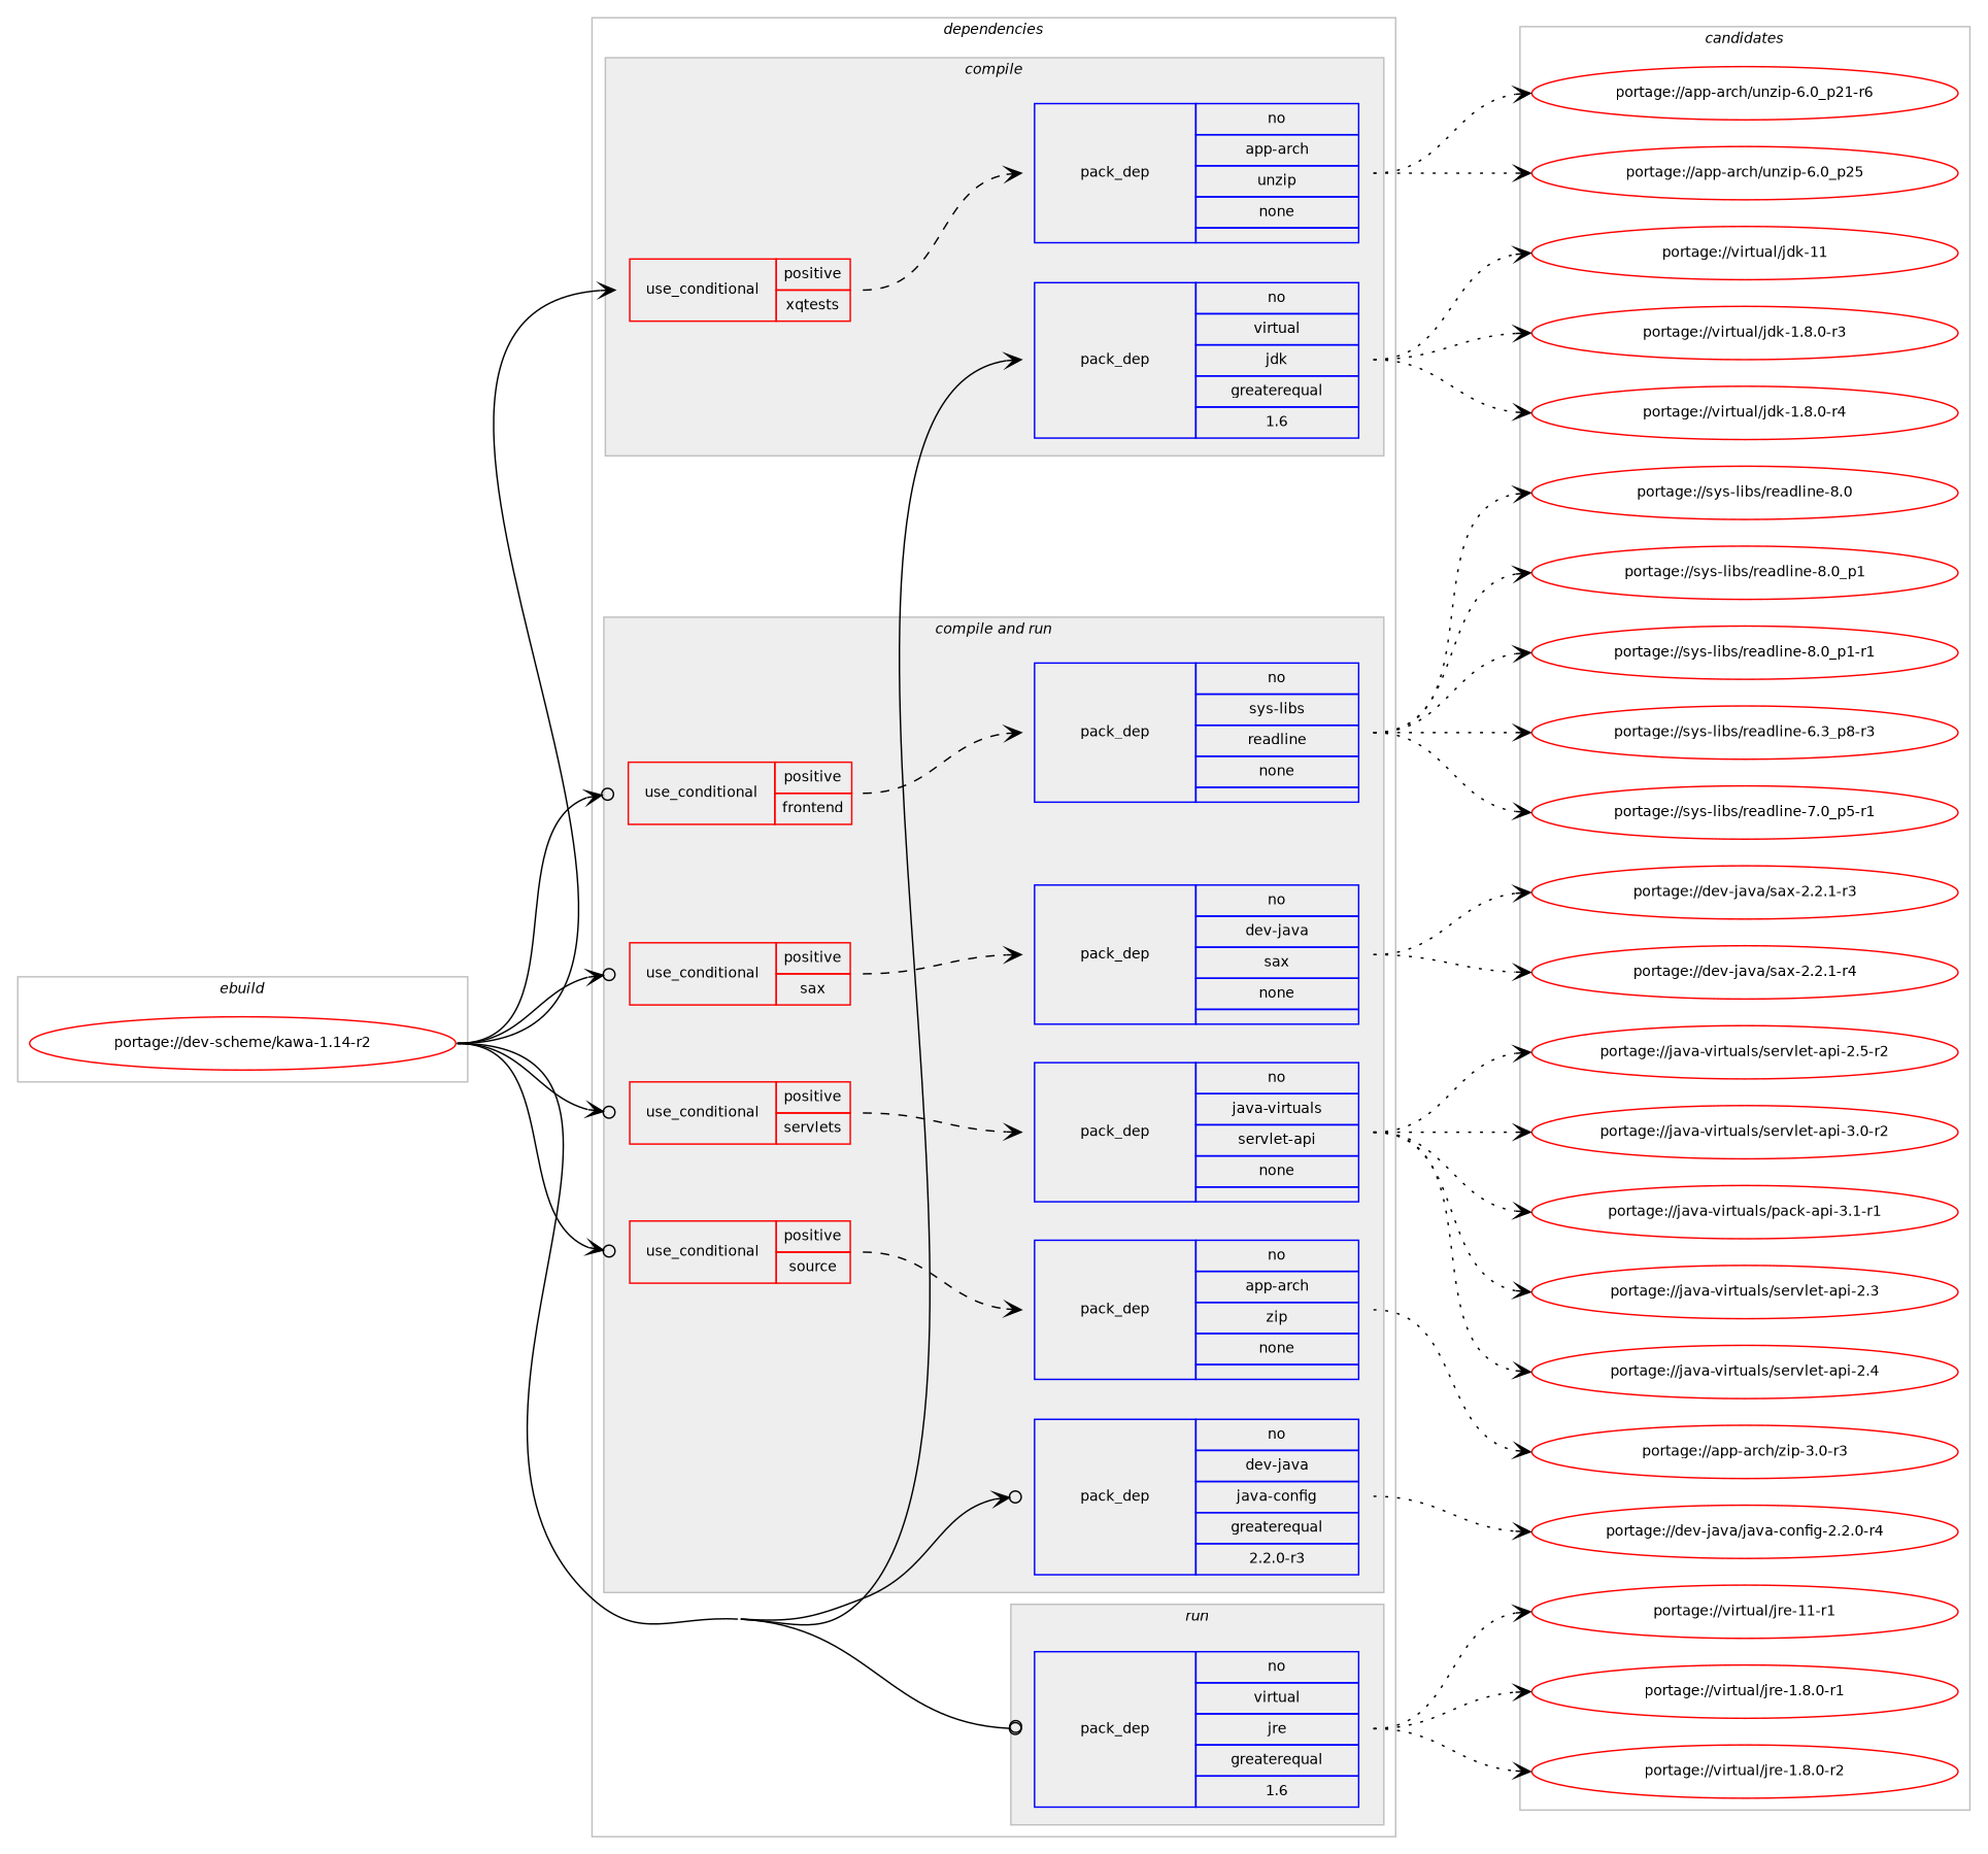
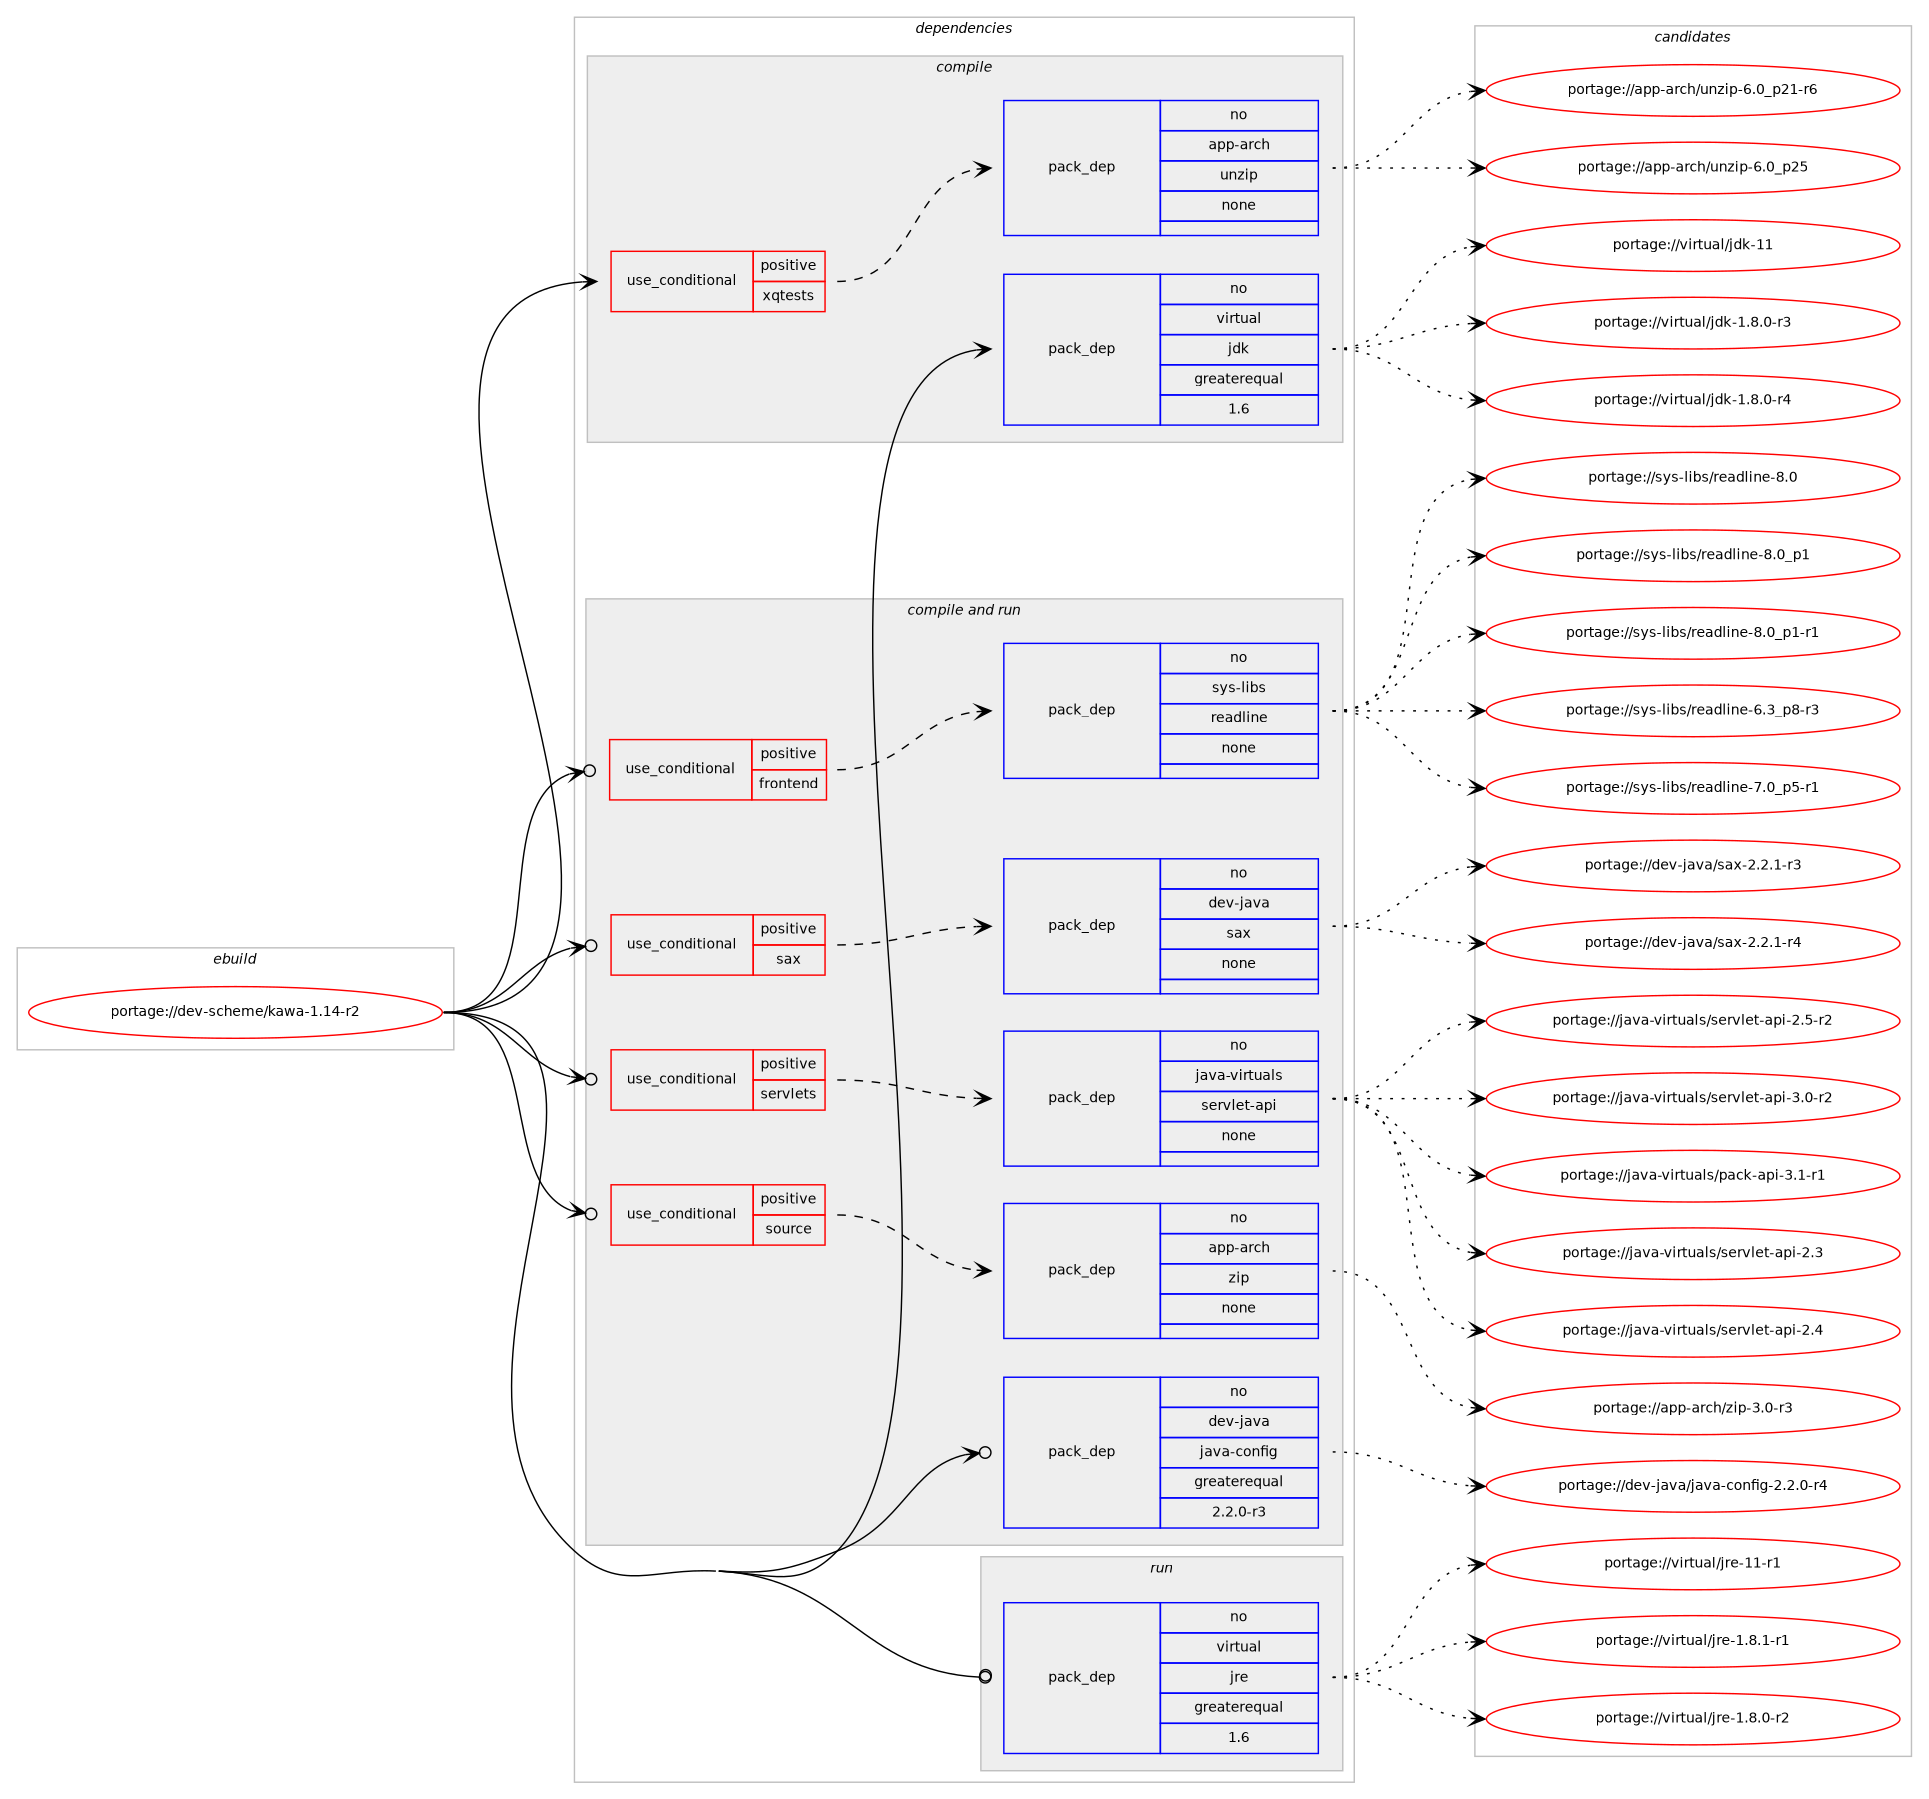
  digraph {
    compound=true
    concentrate=true
    fontname=Helvetica
    fontsize=10
    newrank=true
    rankdir=LR
    ranksep=1.5
    node [color=red fontname=Helvetica fontsize=10]
    edge [arrowhead=vee headport=w style=dotted tailport=e weight=100]
    n1 [label="portage://dev-scheme/kawa-1.14-r2" width=4]
    n2 [color=blue label=<<TABLE BORDER="0" CELLBORDER="1" CELLSPACING="0" CELLPADDING="4" WIDTH="220"><TR><TD ROWSPAN="6" CELLPADDING="30">pack_dep</TD></TR><TR><TD WIDTH="110">no</TD></TR><TR><TD>app-arch</TD></TR><TR><TD>unzip</TD></TR><TR><TD>none</TD></TR><TR><TD></TD></TR></TABLE>> shape=none]
    n3 [label=<<TABLE BORDER="0" CELLBORDER="1" CELLSPACING="0" CELLPADDING="4"><TR><TD ROWSPAN="3" CELLPADDING="10">use_conditional</TD></TR><TR><TD>positive</TD></TR><TR><TD>xqtests</TD></TR></TABLE>> shape=none]
    n4 [color=blue label=<<TABLE BORDER="0" CELLBORDER="1" CELLSPACING="0" CELLPADDING="4" WIDTH="220"><TR><TD ROWSPAN="6" CELLPADDING="30">pack_dep</TD></TR><TR><TD WIDTH="110">no</TD></TR><TR><TD>virtual</TD></TR><TR><TD>jdk</TD></TR><TR><TD>greaterequal</TD></TR><TR><TD>1.6</TD></TR></TABLE>> shape=none]
    n5 [color=blue label=<<TABLE BORDER="0" CELLBORDER="1" CELLSPACING="0" CELLPADDING="4" WIDTH="220"><TR><TD ROWSPAN="6" CELLPADDING="30">pack_dep</TD></TR><TR><TD WIDTH="110">no</TD></TR><TR><TD>sys-libs</TD></TR><TR><TD>readline</TD></TR><TR><TD>none</TD></TR><TR><TD></TD></TR></TABLE>> shape=none]
    n6 [label=<<TABLE BORDER="0" CELLBORDER="1" CELLSPACING="0" CELLPADDING="4"><TR><TD ROWSPAN="3" CELLPADDING="10">use_conditional</TD></TR><TR><TD>positive</TD></TR><TR><TD>frontend</TD></TR></TABLE>> shape=none]
    n7 [color=blue label=<<TABLE BORDER="0" CELLBORDER="1" CELLSPACING="0" CELLPADDING="4" WIDTH="220"><TR><TD ROWSPAN="6" CELLPADDING="30">pack_dep</TD></TR><TR><TD WIDTH="110">no</TD></TR><TR><TD>dev-java</TD></TR><TR><TD>sax</TD></TR><TR><TD>none</TD></TR><TR><TD></TD></TR></TABLE>> shape=none]
    n8 [label=<<TABLE BORDER="0" CELLBORDER="1" CELLSPACING="0" CELLPADDING="4"><TR><TD ROWSPAN="3" CELLPADDING="10">use_conditional</TD></TR><TR><TD>positive</TD></TR><TR><TD>sax</TD></TR></TABLE>> shape=none]
    n9 [color=blue label=<<TABLE BORDER="0" CELLBORDER="1" CELLSPACING="0" CELLPADDING="4" WIDTH="220"><TR><TD ROWSPAN="6" CELLPADDING="30">pack_dep</TD></TR><TR><TD WIDTH="110">no</TD></TR><TR><TD>java-virtuals</TD></TR><TR><TD>servlet-api</TD></TR><TR><TD>none</TD></TR><TR><TD></TD></TR></TABLE>> shape=none]
    n10 [label=<<TABLE BORDER="0" CELLBORDER="1" CELLSPACING="0" CELLPADDING="4"><TR><TD ROWSPAN="3" CELLPADDING="10">use_conditional</TD></TR><TR><TD>positive</TD></TR><TR><TD>servlets</TD></TR></TABLE>> shape=none]
    n11 [color=blue label=<<TABLE BORDER="0" CELLBORDER="1" CELLSPACING="0" CELLPADDING="4" WIDTH="220"><TR><TD ROWSPAN="6" CELLPADDING="30">pack_dep</TD></TR><TR><TD WIDTH="110">no</TD></TR><TR><TD>app-arch</TD></TR><TR><TD>zip</TD></TR><TR><TD>none</TD></TR><TR><TD></TD></TR></TABLE>> shape=none]
    n12 [label=<<TABLE BORDER="0" CELLBORDER="1" CELLSPACING="0" CELLPADDING="4"><TR><TD ROWSPAN="3" CELLPADDING="10">use_conditional</TD></TR><TR><TD>positive</TD></TR><TR><TD>source</TD></TR></TABLE>> shape=none]
    n13 [color=blue label=<<TABLE BORDER="0" CELLBORDER="1" CELLSPACING="0" CELLPADDING="4" WIDTH="220"><TR><TD ROWSPAN="6" CELLPADDING="30">pack_dep</TD></TR><TR><TD WIDTH="110">no</TD></TR><TR><TD>dev-java</TD></TR><TR><TD>java-config</TD></TR><TR><TD>greaterequal</TD></TR><TR><TD>2.2.0-r3</TD></TR></TABLE>> shape=none]
    n14 [color=blue label=<<TABLE BORDER="0" CELLBORDER="1" CELLSPACING="0" CELLPADDING="4" WIDTH="220"><TR><TD ROWSPAN="6" CELLPADDING="30">pack_dep</TD></TR><TR><TD WIDTH="110">no</TD></TR><TR><TD>virtual</TD></TR><TR><TD>jre</TD></TR><TR><TD>greaterequal</TD></TR><TR><TD>1.6</TD></TR></TABLE>> shape=none]
    n15 [label="portage://app-arch/unzip-6.0_p21-r6" width=4]
    n16 [label="portage://app-arch/unzip-6.0_p25" width=4]
    n17 [label="portage://virtual/jdk-1.8.0-r3" width=4]
    n18 [label="portage://virtual/jdk-1.8.0-r4" width=4]
    n19 [label="portage://virtual/jdk-11" width=4]
    n20 [label="portage://sys-libs/readline-6.3_p8-r3" width=4]
    n21 [label="portage://sys-libs/readline-7.0_p5-r1" width=4]
    n22 [label="portage://sys-libs/readline-8.0" width=4]
    n23 [label="portage://sys-libs/readline-8.0_p1" width=4]
    n24 [label="portage://sys-libs/readline-8.0_p1-r1" width=4]
    n25 [label="portage://dev-java/sax-2.2.1-r3" width=4]
    n26 [label="portage://dev-java/sax-2.2.1-r4" width=4]
    n27 [label="portage://java-virtuals/servlet-api-2.3" width=4]
    n28 [label="portage://java-virtuals/servlet-api-2.4" width=4]
    n29 [label="portage://java-virtuals/servlet-api-2.5-r2" width=4]
    n30 [label="portage://java-virtuals/servlet-api-3.0-r2" width=4]
    n31 [label="portage://java-virtuals/pack-api-3.1-r1" width=4]
    n32 [label="portage://app-arch/zip-3.0-r3" width=4]
    n33 [label="portage://dev-java/java-config-2.2.0-r4" width=4]
-   n34 [label="portage://virtual/jre-1.8.0-r1" width=4]
+   n34 [label="portage://virtual/jre-1.8.1-r1" width=4]
    n35 [label="portage://virtual/jre-1.8.0-r2" width=4]
    n36 [label="portage://virtual/jre-11-r1" width=4]
    subgraph cluster_1 {
      color=gray
      label=<<i>ebuild</i>>
      rank=same
      n1
    }
    subgraph cluster_2 {
      color=gray
      label=<<i>dependencies</i>>
      subgraph cluster_3 {
        color=gray
        fillcolor="#eeeeee"
        label=<<i>compile</i>>
        style=filled
        subgraph sub_4 {
          color=gray
          fillcolor="#eeeeee"
          label=<<i>compile</i>>
          style=filled
          n3
          subgraph sub_5 {
            color=gray
            fillcolor="#eeeeee"
            label=<<i>compile</i>>
            style=filled
            n2
          }
        }
        subgraph sub_6 {
          color=gray
          fillcolor="#eeeeee"
          label=<<i>compile</i>>
          style=filled
          n4
        }
      }
      subgraph cluster_7 {
        color=gray
        fillcolor="#eeeeee"
        label=<<i>compile and run</i>>
        style=filled
        subgraph sub_8 {
          color=gray
          fillcolor="#eeeeee"
          label=<<i>compile and run</i>>
          style=filled
          n6
          subgraph sub_9 {
            color=gray
            fillcolor="#eeeeee"
            label=<<i>compile and run</i>>
            style=filled
            n5
          }
        }
        subgraph sub_10 {
          color=gray
          fillcolor="#eeeeee"
          label=<<i>compile and run</i>>
          style=filled
          n8
          subgraph sub_11 {
            color=gray
            fillcolor="#eeeeee"
            label=<<i>compile and run</i>>
            style=filled
            n7
          }
        }
        subgraph sub_12 {
          color=gray
          fillcolor="#eeeeee"
          label=<<i>compile and run</i>>
          style=filled
          n10
          subgraph sub_13 {
            color=gray
            fillcolor="#eeeeee"
            label=<<i>compile and run</i>>
            style=filled
            n9
          }
        }
        subgraph sub_14 {
          color=gray
          fillcolor="#eeeeee"
          label=<<i>compile and run</i>>
          style=filled
          n12
          subgraph sub_15 {
            color=gray
            fillcolor="#eeeeee"
            label=<<i>compile and run</i>>
            style=filled
            n11
          }
        }
        subgraph sub_16 {
          color=gray
          fillcolor="#eeeeee"
          label=<<i>compile and run</i>>
          style=filled
          n13
        }
      }
      subgraph cluster_17 {
        color=gray
        fillcolor="#eeeeee"
        label=<<i>run</i>>
        style=filled
        subgraph sub_18 {
          color=gray
          fillcolor="#eeeeee"
          label=<<i>run</i>>
          style=filled
          n14
        }
      }
    }
    subgraph cluster_19 {
      color=gray
      label=<<i>candidates</i>>
      rank=same
      subgraph sub_20 {
        color=black
        label=<<i>candidates</i>>
        nodesep=1
        rank=same
        n15
        n16
      }
      subgraph sub_21 {
        color=black
        label=<<i>candidates</i>>
        nodesep=1
        rank=same
        n17
        n18
        n19
      }
      subgraph sub_22 {
        color=black
        label=<<i>candidates</i>>
        nodesep=1
        rank=same
        n20
        n21
        n22
        n23
        n24
      }
      subgraph sub_23 {
        color=black
        label=<<i>candidates</i>>
        nodesep=1
        rank=same
        n25
        n26
      }
      subgraph sub_24 {
        color=black
        label=<<i>candidates</i>>
        nodesep=1
        rank=same
        n27
        n28
        n29
        n30
        n31
      }
      subgraph sub_25 {
        color=black
        label=<<i>candidates</i>>
        nodesep=1
        rank=same
        n32
      }
      subgraph sub_26 {
        color=black
        label=<<i>candidates</i>>
        nodesep=1
        rank=same
        n33
      }
      subgraph sub_27 {
        color=black
        label=<<i>candidates</i>>
        nodesep=1
        rank=same
        n34
        n35
        n36
      }
    }
    n1 -> n3 [style=solid weight=20]
    n1 -> n4 [style=solid weight=20]
    n1 -> n6 [arrowhead=odotvee style=solid weight=20]
    n1 -> n8 [arrowhead=odotvee style=solid weight=20]
    n1 -> n10 [arrowhead=odotvee style=solid weight=20]
    n1 -> n12 [arrowhead=odotvee style=solid weight=20]
    n1 -> n13 [arrowhead=odotvee style=solid weight=20]
    n1 -> n14 [arrowhead=odot style=solid weight=20]
    n2 -> n15
    n2 -> n16
    n3 -> n2 [style=dashed weight=20]
    n4 -> n17
    n4 -> n18
    n4 -> n19
    n5 -> n20
    n5 -> n21
    n5 -> n22
    n5 -> n23
    n5 -> n24
    n6 -> n5 [style=dashed weight=20]
    n7 -> n25
    n7 -> n26
    n8 -> n7 [style=dashed weight=20]
    n9 -> n27
    n9 -> n28
    n9 -> n29
    n9 -> n30
    n9 -> n31
    n10 -> n9 [style=dashed weight=20]
    n11 -> n32
    n12 -> n11 [style=dashed weight=20]
    n13 -> n33
    n14 -> n34
    n14 -> n35
    n14 -> n36
  }
